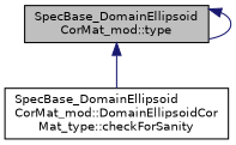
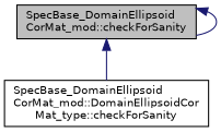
  digraph {
    rankdir=TB
    node [color=black fontname=Helvetica fontsize=10 shape=record style=filled]
    edge [color=midnightblue dir=back fontname=Helvetica fontsize=10 labelfontname=Helvetica labelfontsize=10 style=solid]
-   n1 [fillcolor=grey75 fontcolor=black height=0.2 label="SpecBase_DomainEllipsoid\lCorMat_mod::type" width=0.4]
+   n1 [fillcolor=grey75 fontcolor=black height=0.2 label="SpecBase_DomainEllipsoid\lCorMat_mod::checkForSanity" width=0.4]
    n2 [fillcolor=white height=0.2 label="SpecBase_DomainEllipsoid\lCorMat_mod::DomainEllipsoidCor\lMat_type::checkForSanity" width=0.4]
    n1 -> n1
    n1 -> n2
  }
